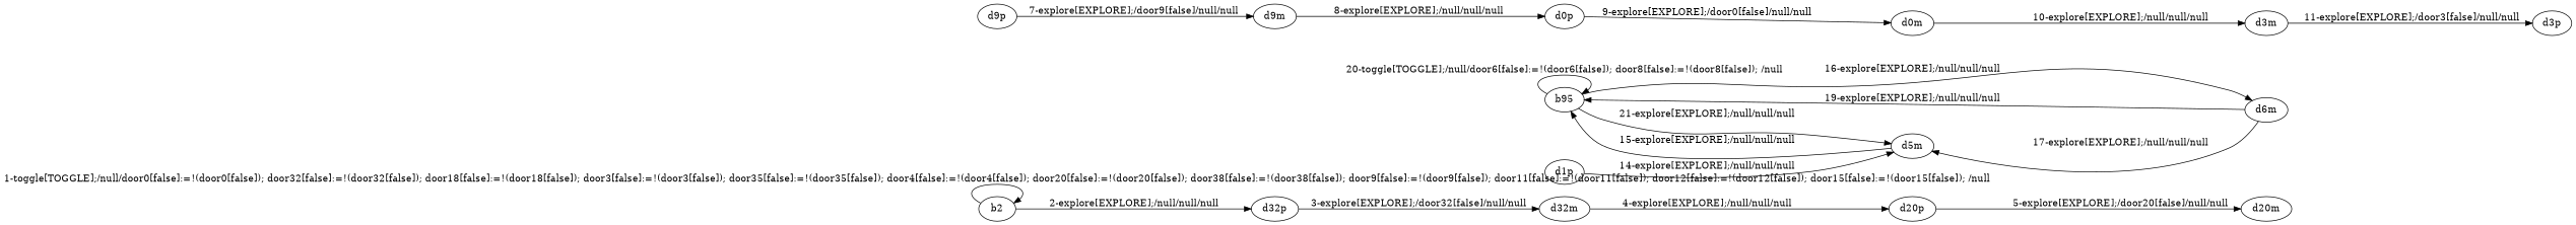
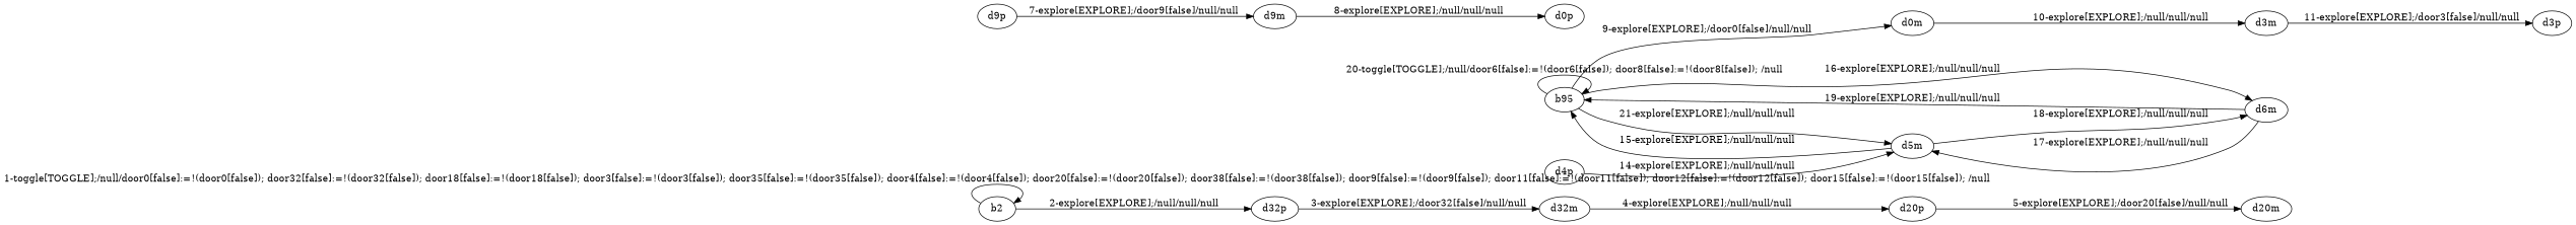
  digraph {
    rankdir=LR
    b2
    d32p
    d32m
    d20p
    d20m
    d9p
    d9m
    d0p
    d0m
    d3m
    d3p
-   d4p [label=d1p]
+   d4p
    d5m
    b95
    d6m
    b2 -> b2 [label="1-toggle[TOGGLE];/null/door0[false]:=!(door0[false]); door32[false]:=!(door32[false]); door18[false]:=!(door18[false]); door3[false]:=!(door3[false]); door35[false]:=!(door35[false]); door4[false]:=!(door4[false]); door20[false]:=!(door20[false]); door38[false]:=!(door38[false]); door9[false]:=!(door9[false]); door11[false]:=!(door11[false]); door12[false]:=!(door12[false]); door15[false]:=!(door15[false]); /null"]
    b2 -> d32p [label="2-explore[EXPLORE];/null/null/null"]
    d32p -> d32m [label="3-explore[EXPLORE];/door32[false]/null/null"]
    d32m -> d20p [label="4-explore[EXPLORE];/null/null/null"]
    d20p -> d20m [label="5-explore[EXPLORE];/door20[false]/null/null"]
    d9p -> d9m [label="7-explore[EXPLORE];/door9[false]/null/null"]
    d9m -> d0p [label="8-explore[EXPLORE];/null/null/null"]
-   d0p -> d0m [label="9-explore[EXPLORE];/door0[false]/null/null"]
+   b95 -> d0m [label="9-explore[EXPLORE];/door0[false]/null/null"]
    d0m -> d3m [label="10-explore[EXPLORE];/null/null/null"]
    d3m -> d3p [label="11-explore[EXPLORE];/door3[false]/null/null"]
    d4p -> d5m [label="14-explore[EXPLORE];/null/null/null"]
    d5m -> b95 [label="15-explore[EXPLORE];/null/null/null"]
+   d5m -> d6m [label="18-explore[EXPLORE];/null/null/null"]
    b95 -> d5m [label="21-explore[EXPLORE];/null/null/null"]
    b95 -> b95 [label="20-toggle[TOGGLE];/null/door6[false]:=!(door6[false]); door8[false]:=!(door8[false]); /null"]
    b95 -> d6m [label="16-explore[EXPLORE];/null/null/null"]
    d6m -> d5m [label="17-explore[EXPLORE];/null/null/null"]
    d6m -> b95 [label="19-explore[EXPLORE];/null/null/null"]
  }
